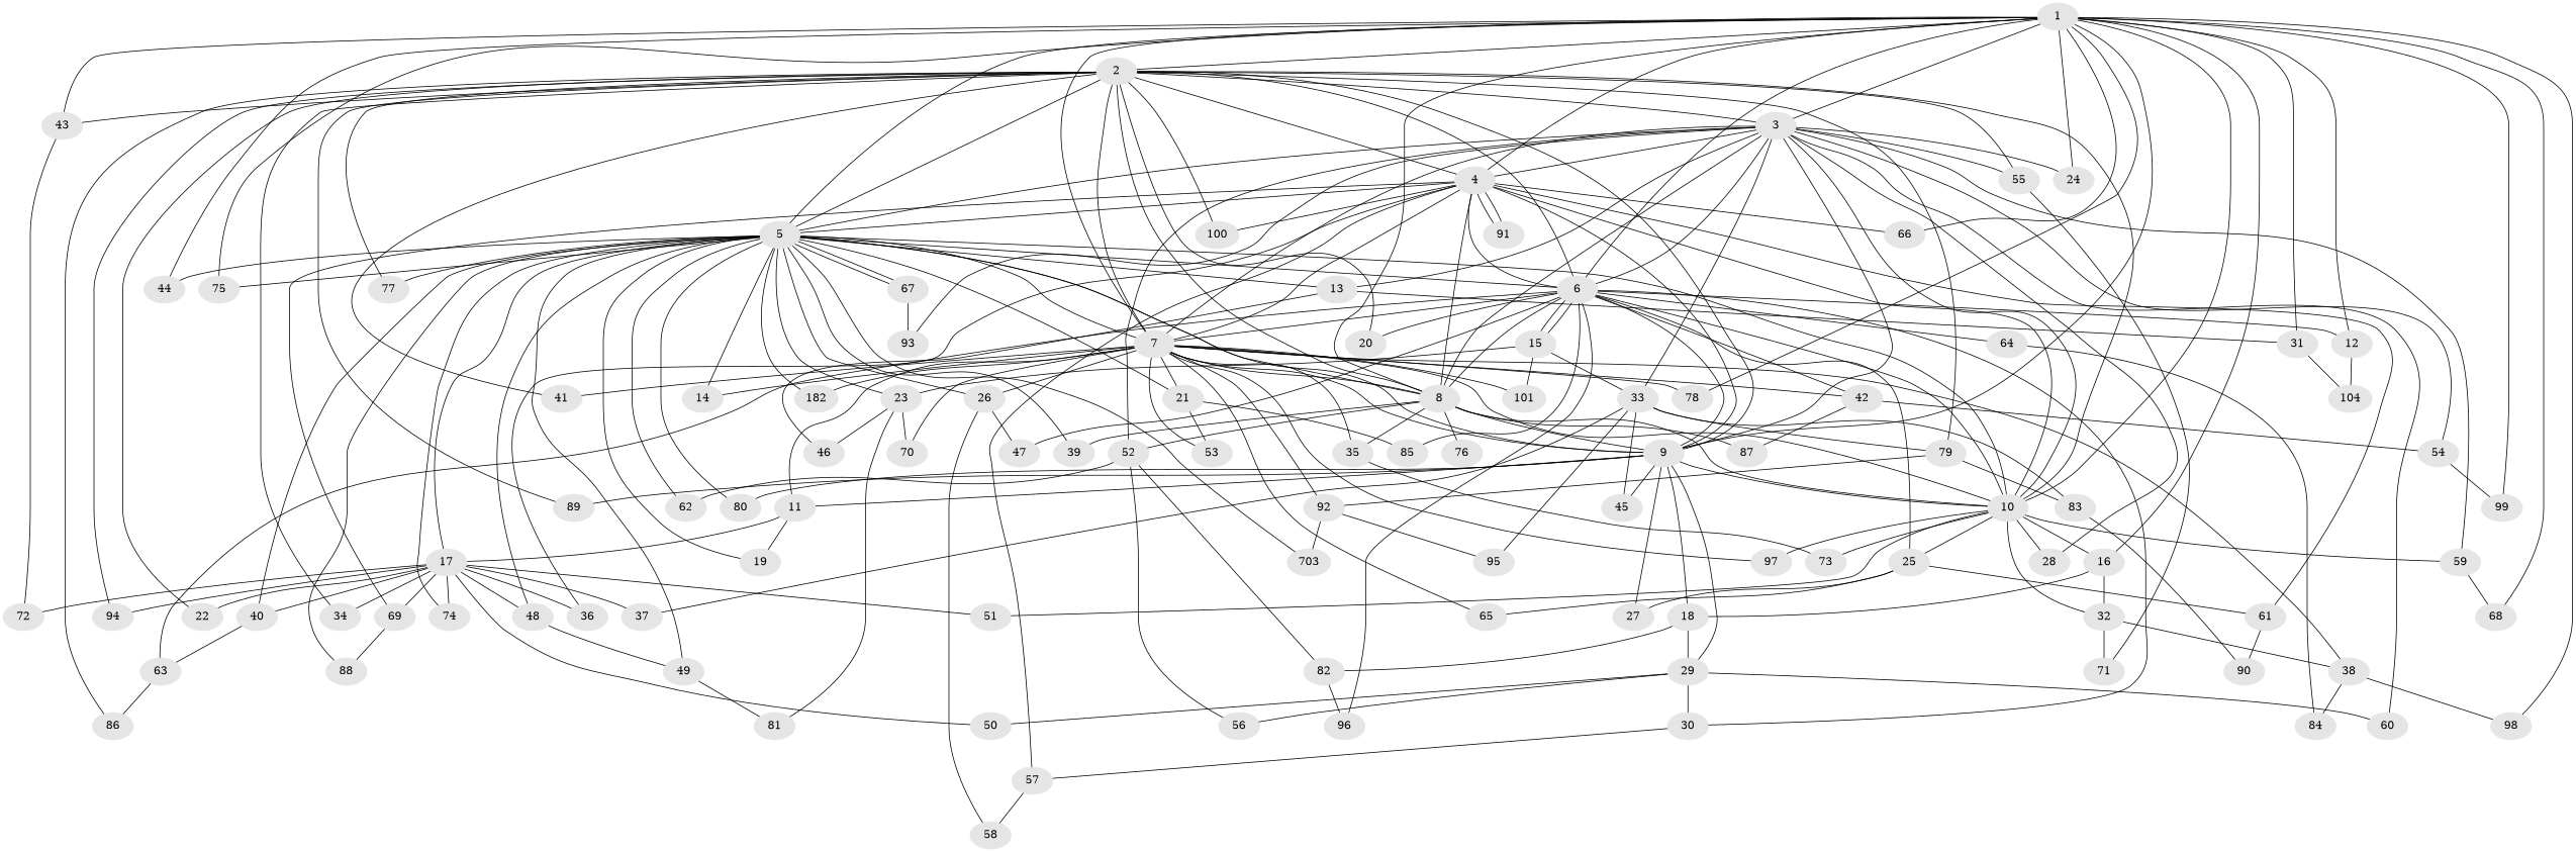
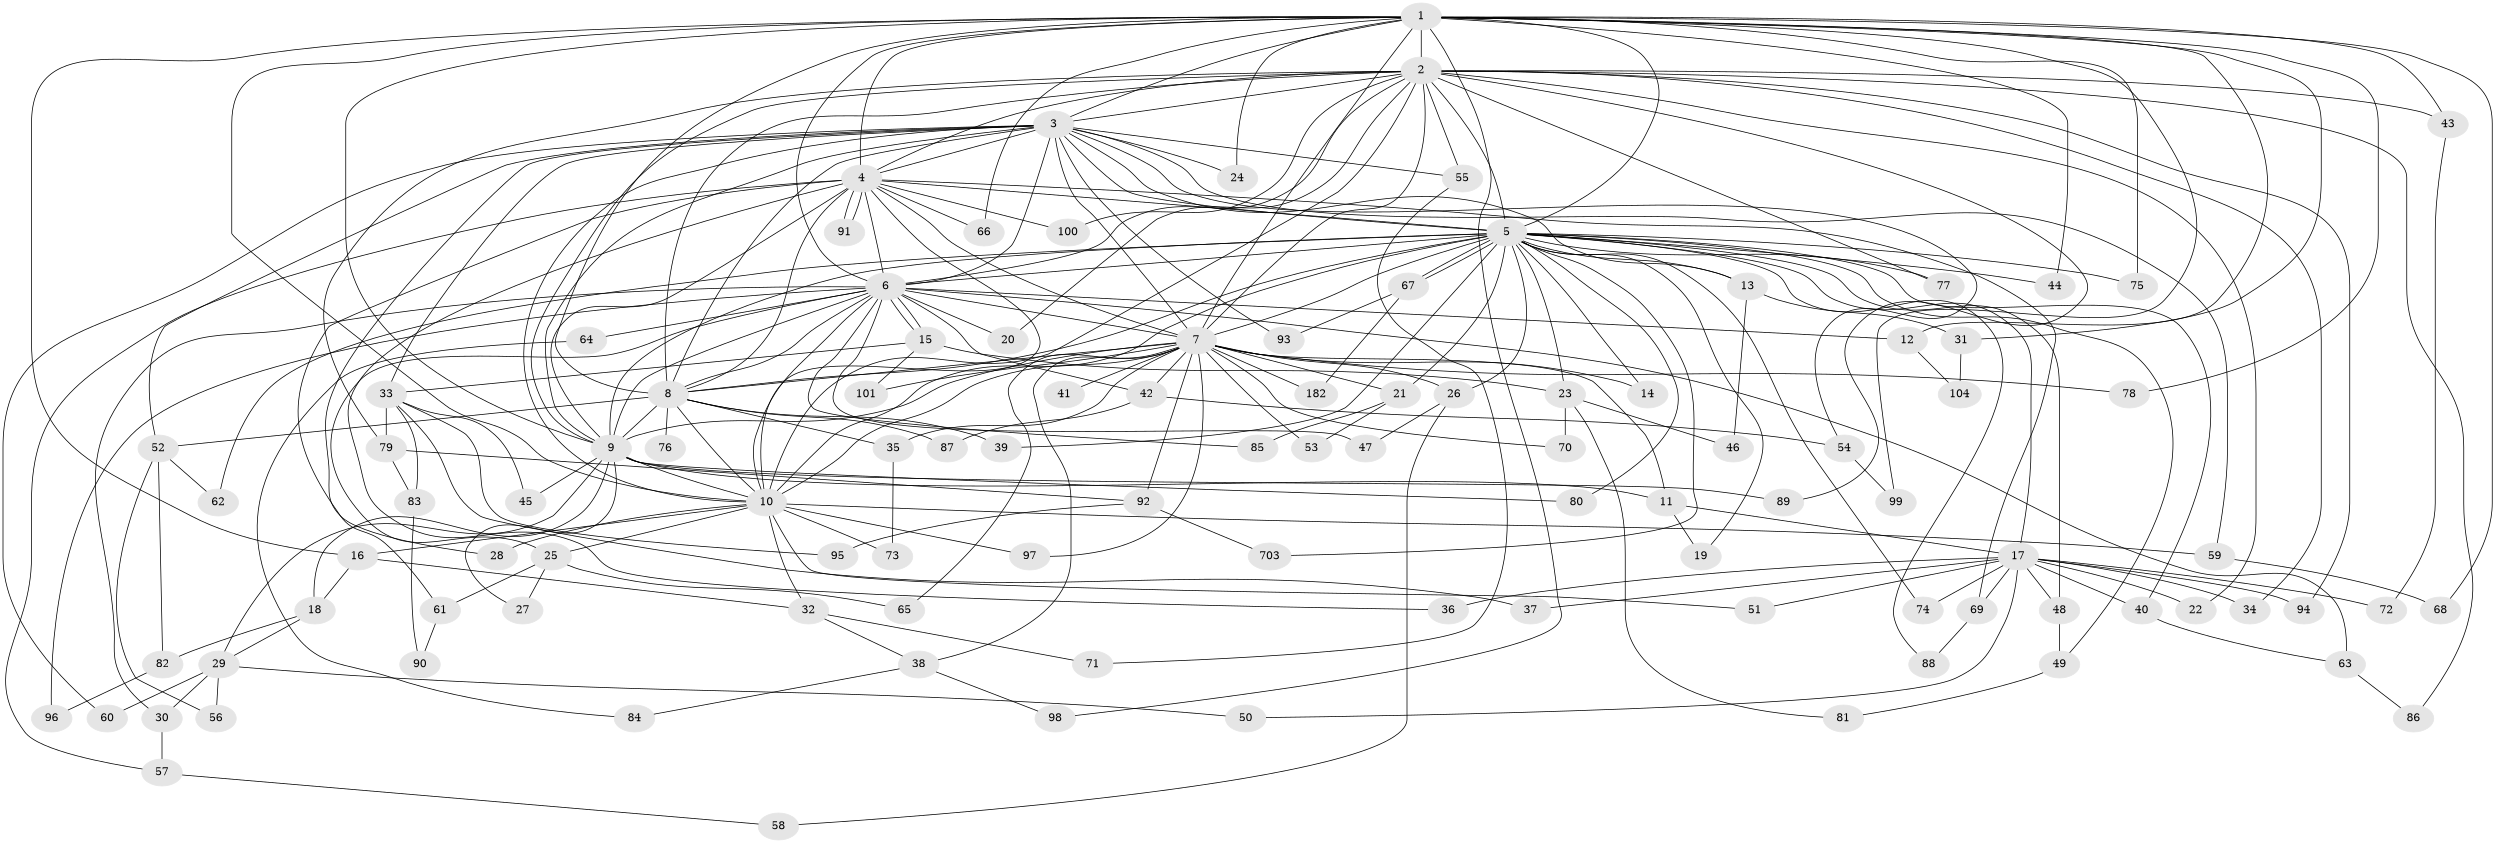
  graph {
    node [color=gray90 style=filled]
    1
    2
    3
    4
    5
    6
    7
    8
    9
    10
    12
    16
    24
    31
    43
    44
    66
    68
    75
    78
    98
    99
    20
    22
    34
    41
    55
    77
    79
    86
    89
    94
    100
    13
    28
    33
    52
    54
    59
    60
    93
    36
    57
    61
    69
    91
    14
    17
    19
    21
    23
    26
    39
    40
    48
    49
    62
    67
    74
    80
    88
    n62 [label=182]
    n63 [label=703]
    15
    25
    30
    42
    47
    63
    64
    85
    96
    11
    35
    38
    53
    65
    70
    92
    97
    101
    76
    87
    18
    27
    29
    45
    32
    51
    73
    104
    72
    71
    83
    46
    37
    95
    82
    56
    58
    90
    50
    81
    84
    1 -- 2
    1 -- 3
    1 -- 4
    1 -- 5
    1 -- 6
    1 -- 7
    1 -- 8
    1 -- 9
    1 -- 10
    1 -- 12
    1 -- 16
    1 -- 24
    1 -- 31
    1 -- 43
    1 -- 44
    1 -- 66
    1 -- 68
    1 -- 75
    1 -- 78
    1 -- 98
    1 -- 99
    2 -- 3
    2 -- 4
    2 -- 5
    2 -- 6
    2 -- 7
    2 -- 8
    2 -- 9
    2 -- 10
    2 -- 43
    2 -- 20
    2 -- 22
    2 -- 34
-   2 -- 41
    2 -- 55
    2 -- 77
    2 -- 79
    2 -- 86
    2 -- 89
    2 -- 94
    2 -- 100
    3 -- 4
    3 -- 5
    3 -- 6
    3 -- 7
    3 -- 8
    3 -- 9
    3 -- 10
    3 -- 24
    3 -- 55
    3 -- 13
    3 -- 28
    3 -- 33
    3 -- 52
    3 -- 54
    3 -- 59
    3 -- 60
    3 -- 93
    4 -- 5
    4 -- 6
    4 -- 7
    4 -- 8
    4 -- 9
    4 -- 10
    4 -- 66
    4 -- 100
    4 -- 36
    4 -- 57
    4 -- 61
    4 -- 69
    4 -- 91
    4 -- 91
    5 -- 6
    5 -- 7
    5 -- 8
    5 -- 9
    5 -- 10
    5 -- 44
    5 -- 75
    5 -- 77
    5 -- 13
    5 -- 14
    5 -- 17
    5 -- 19
    5 -- 21
    5 -- 23
    5 -- 26
    5 -- 39
    5 -- 40
    5 -- 48
    5 -- 49
    5 -- 62
    5 -- 67
    5 -- 67
    5 -- 74
    5 -- 80
    5 -- 88
-   5 -- n62
+   67 -- n62
    5 -- n63
    6 -- 7
    6 -- 8
    6 -- 9
    6 -- 10
    6 -- 12
    6 -- 20
    6 -- 15
    6 -- 15
    6 -- 25
    6 -- 30
    6 -- 42
    6 -- 47
    6 -- 63
    6 -- 64
    6 -- 85
    6 -- 96
    7 -- 8
    7 -- 9
    7 -- 10
    7 -- 78
    7 -- 41
    7 -- 14
    7 -- 21
    7 -- 26
    7 -- n62
    7 -- 42
    7 -- 11
    7 -- 35
    7 -- 38
    7 -- 53
    7 -- 65
    7 -- 70
    7 -- 92
    7 -- 97
    7 -- 101
    8 -- 9
    8 -- 10
    8 -- 52
    8 -- 39
    8 -- 35
    8 -- 76
    8 -- 87
    9 -- 10
    9 -- 89
    9 -- 80
    9 -- 11
    9 -- 18
    9 -- 27
    9 -- 29
    9 -- 45
    10 -- 16
    10 -- 28
    10 -- 59
    10 -- 25
    10 -- 97
    10 -- 32
    10 -- 51
    10 -- 73
    12 -- 104
    16 -- 18
    16 -- 32
    31 -- 104
    43 -- 72
    55 -- 71
    79 -- 92
    79 -- 83
    13 -- 31
    13 -- 46
    33 -- 79
    33 -- 45
    33 -- 83
    33 -- 37
    33 -- 95
    52 -- 62
    52 -- 82
    52 -- 56
    54 -- 99
    59 -- 68
    57 -- 58
    61 -- 90
    69 -- 88
    17 -- 22
    17 -- 34
    17 -- 94
    17 -- 36
    17 -- 69
    17 -- 40
    17 -- 48
    17 -- 74
    17 -- 51
    17 -- 72
    17 -- 37
    17 -- 50
    21 -- 85
    21 -- 53
    23 -- 70
    23 -- 46
    23 -- 81
    26 -- 47
    26 -- 58
    40 -- 63
    48 -- 49
    49 -- 81
    67 -- 93
    15 -- 33
    15 -- 23
    15 -- 101
    25 -- 61
    25 -- 65
    25 -- 27
    30 -- 57
    42 -- 54
    42 -- 87
    63 -- 86
    64 -- 84
    11 -- 17
    11 -- 19
    35 -- 73
    38 -- 98
    38 -- 84
    92 -- n63
    92 -- 95
    18 -- 29
    18 -- 82
    29 -- 60
    29 -- 30
    29 -- 56
    29 -- 50
    32 -- 38
    32 -- 71
    83 -- 90
    82 -- 96
  }
